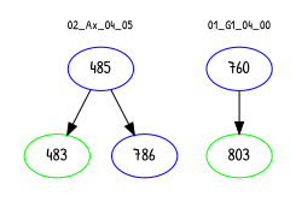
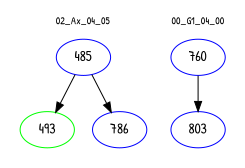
  digraph {
    fontname="Patrick Hand"
    node [color=blue fontname="Patrick Hand"]
    edge [color=black fontname="Patrick Hand"]
    n1 [label=485]
-   n2 [color=green label=483]
+   n2 [color=green label=493]
    n3 [label=786]
    n4 [label=760]
-   n5 [color=green label=803]
+   n5 [label=803]
    subgraph cluster_1 {
      color=white
      fontsize=10
      label="02_Ax_04_05"
      n1
      n2
      n3
    }
    subgraph cluster_2 {
      color=white
      fontsize=10
-     label="01_G1_04_00"
+     label="00_G1_04_00"
      n4
      n5
    }
    n1 -> n2
    n1 -> n3
    n4 -> n5
  }
